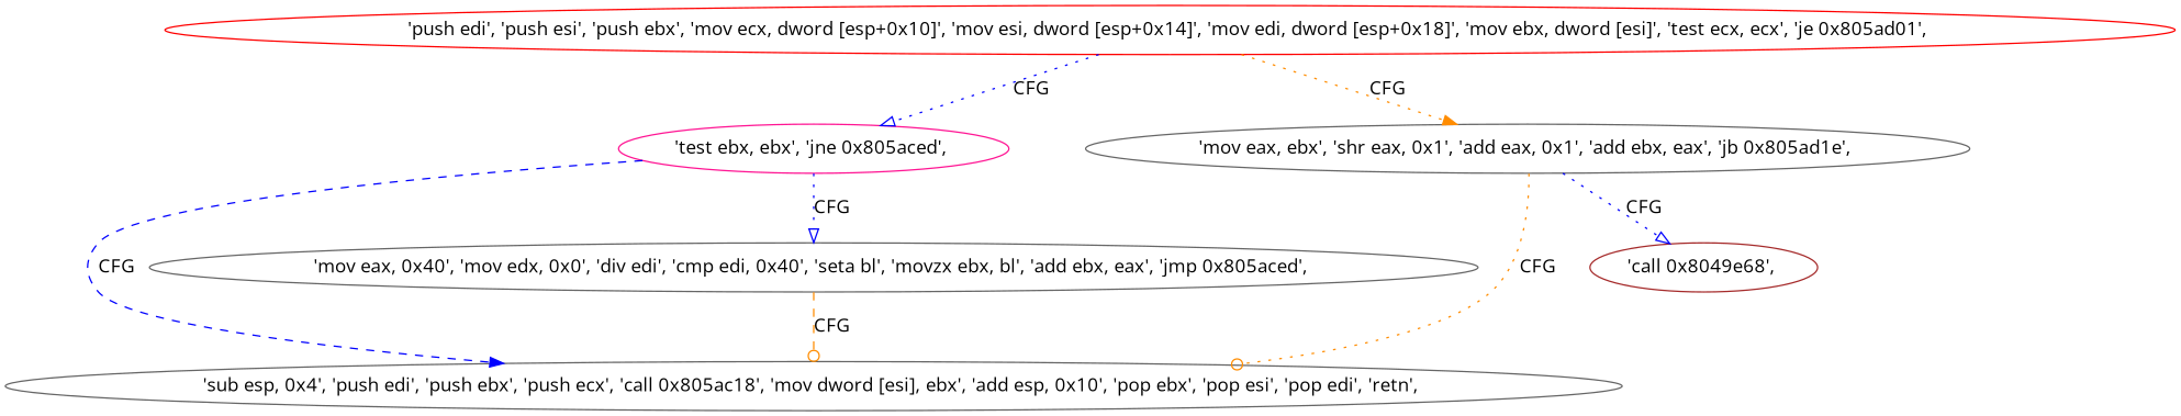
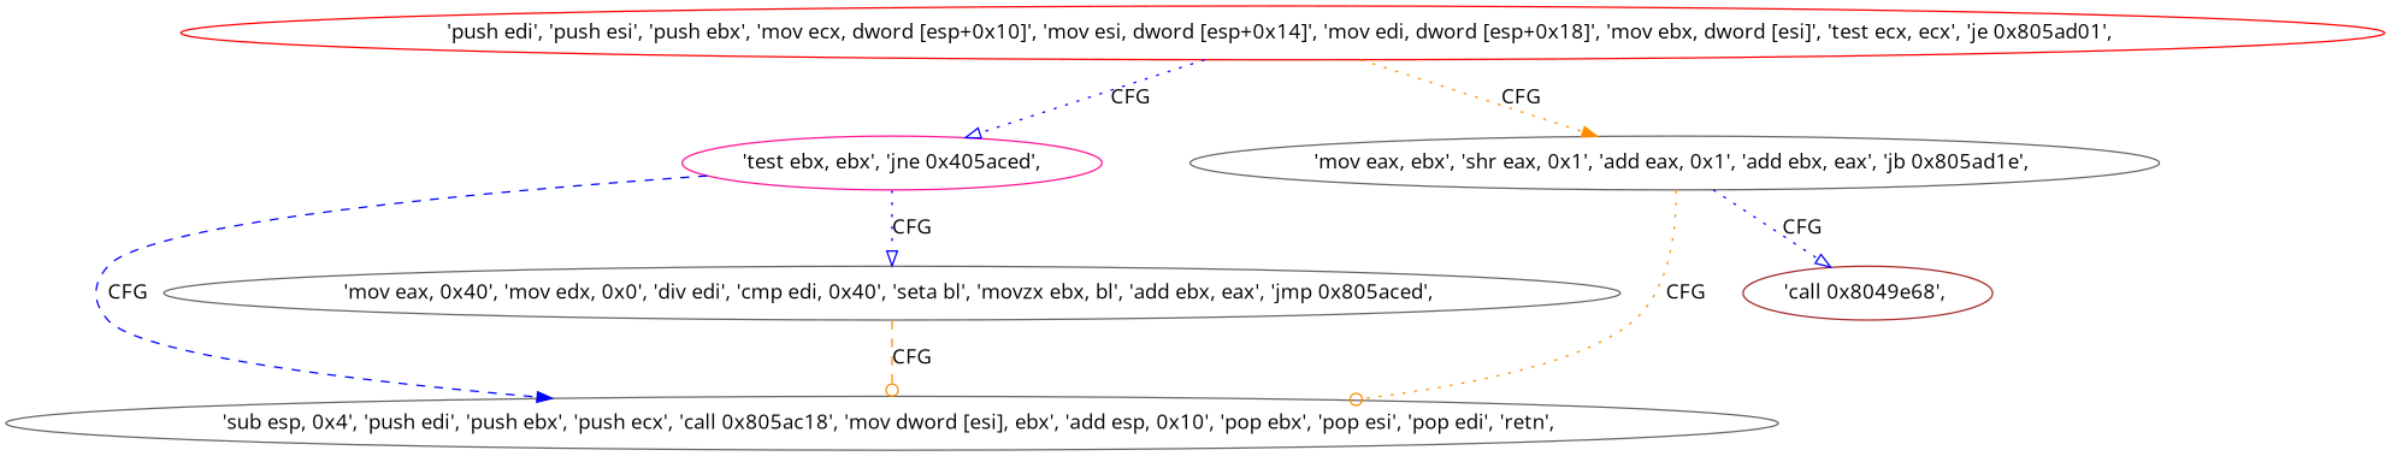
  digraph {
    fontname="Open Sans"
    node [color=gray40 fontname="Open Sans"]
    edge [color=blue style=dotted arrowhead=onormal fontname="Open Sans"]
    n1 [label="'push edi', 'push esi', 'push ebx', 'mov ecx, dword [esp+0x10]', 'mov esi, dword [esp+0x14]', 'mov edi, dword [esp+0x18]', 'mov ebx, dword [esi]', 'test ecx, ecx', 'je 0x805ad01', " color=red]
-   n2 [label="'test ebx, ebx', 'jne 0x805aced', " color=deeppink]
+   n2 [label="'test ebx, ebx', 'jne 0x405aced'," color=deeppink]
    n3 [label="'mov eax, ebx', 'shr eax, 0x1', 'add eax, 0x1', 'add ebx, eax', 'jb 0x805ad1e', "]
    n4 [label="'sub esp, 0x4', 'push edi', 'push ebx', 'push ecx', 'call 0x805ac18', 'mov dword [esi], ebx', 'add esp, 0x10', 'pop ebx', 'pop esi', 'pop edi', 'retn', "]
    n5 [label="'mov eax, 0x40', 'mov edx, 0x0', 'div edi', 'cmp edi, 0x40', 'seta bl', 'movzx ebx, bl', 'add ebx, eax', 'jmp 0x805aced', "]
    n6 [label="'call 0x8049e68', " color=brown]
    n1 -> n2 [label=CFG]
    n1 -> n3 [label=CFG color=darkorange arrowhead=normal]
    n2 -> n4 [label=CFG style=dashed arrowhead=normal]
    n2 -> n5 [label=CFG]
    n3 -> n4 [label=CFG color=darkorange arrowhead=odot]
    n3 -> n6 [label=CFG]
    n5 -> n4 [label=CFG color=darkorange style=dashed arrowhead=odot]
  }
